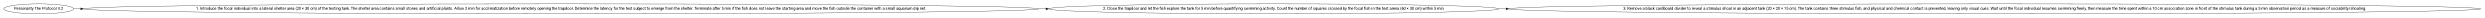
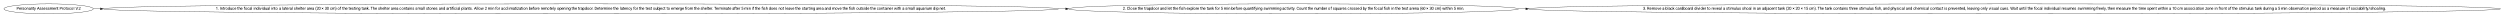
  digraph {
    rankdir=LR
    fontname=Roboto
    node [fontname=Roboto]
    edge [fontname=Roboto]
-   n1 [label="Personality The Protocol V.2"]
+   n1 [label="Personality Assessment Protocol V.2"]
    n2 [label="1. Introduce the focal individual into a lateral shelter area (20 × 30 cm) of the testing tank. The shelter area contains small stones and artificial plants. Allow 2 min for acclimatization before remotely opening the trapdoor. Determine the latency for the test subject to emerge from the shelter. Terminate after 5 min if the fish does not leave the starting area and move the fish outside the container with a small aquarium dip net."]
    n3 [label="2. Close the trapdoor and let the fish explore the tank for 5 min before quantifying swimming activity. Count the number of squares crossed by the focal fish in the test arena (60 × 30 cm) within 5 min."]
    n4 [label="3. Remove a black cardboard divider to reveal a stimulus shoal in an adjacent tank (20 × 20 × 15 cm). The tank contains three stimulus fish, and physical and chemical contact is prevented, leaving only visual cues. Wait until the focal individual resumes swimming freely, then measure the time spent within a 10 cm association zone in front of the stimulus tank during a 5 min observation period as a measure of sociability/shoaling."]
    n1 -> n2
    n2 -> n3
    n3 -> n4
  }
